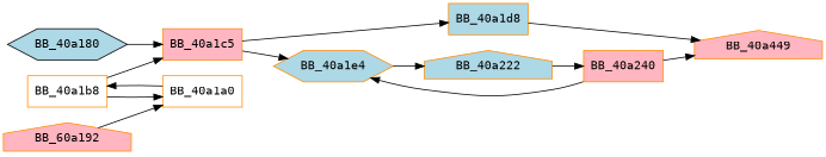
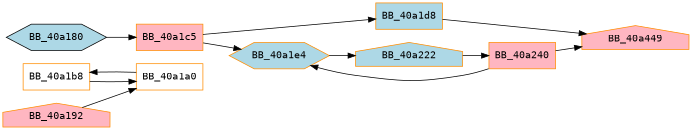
  digraph {
    fontname="DejaVu Sans Mono"
    rankdir=LR
    node [color=darkorange fillcolor=lightblue fontname="DejaVu Sans Mono" shape=box style=filled]
    edge [fontname="DejaVu Sans Mono"]
    BB_40a180 [color=black shape=hexagon]
    BB_40a1c5 [fillcolor=lightpink]
-   BB_40a192 [fillcolor=lightpink shape=house label=BB_60a192]
+   BB_40a192 [fillcolor=lightpink shape=house]
    BB_40a1a0 [fillcolor=white]
    BB_40a1d8
    BB_40a1e4 [shape=hexagon]
    BB_40a1b8 [fillcolor=white]
    n8 [fillcolor=lightpink label=BB_40a449 shape=house]
    BB_40a222 [shape=house]
    BB_40a240 [fillcolor=lightpink]
    BB_40a180 -> BB_40a1c5
    BB_40a1c5 -> BB_40a1d8
    BB_40a1c5 -> BB_40a1e4
    BB_40a192 -> BB_40a1a0
    BB_40a1a0 -> BB_40a1b8
    BB_40a1d8 -> n8
    BB_40a1e4 -> BB_40a222
-   BB_40a1b8 -> BB_40a1c5
    BB_40a1b8 -> BB_40a1a0
    BB_40a222 -> BB_40a240
    BB_40a240 -> BB_40a1e4
    BB_40a240 -> n8
  }
